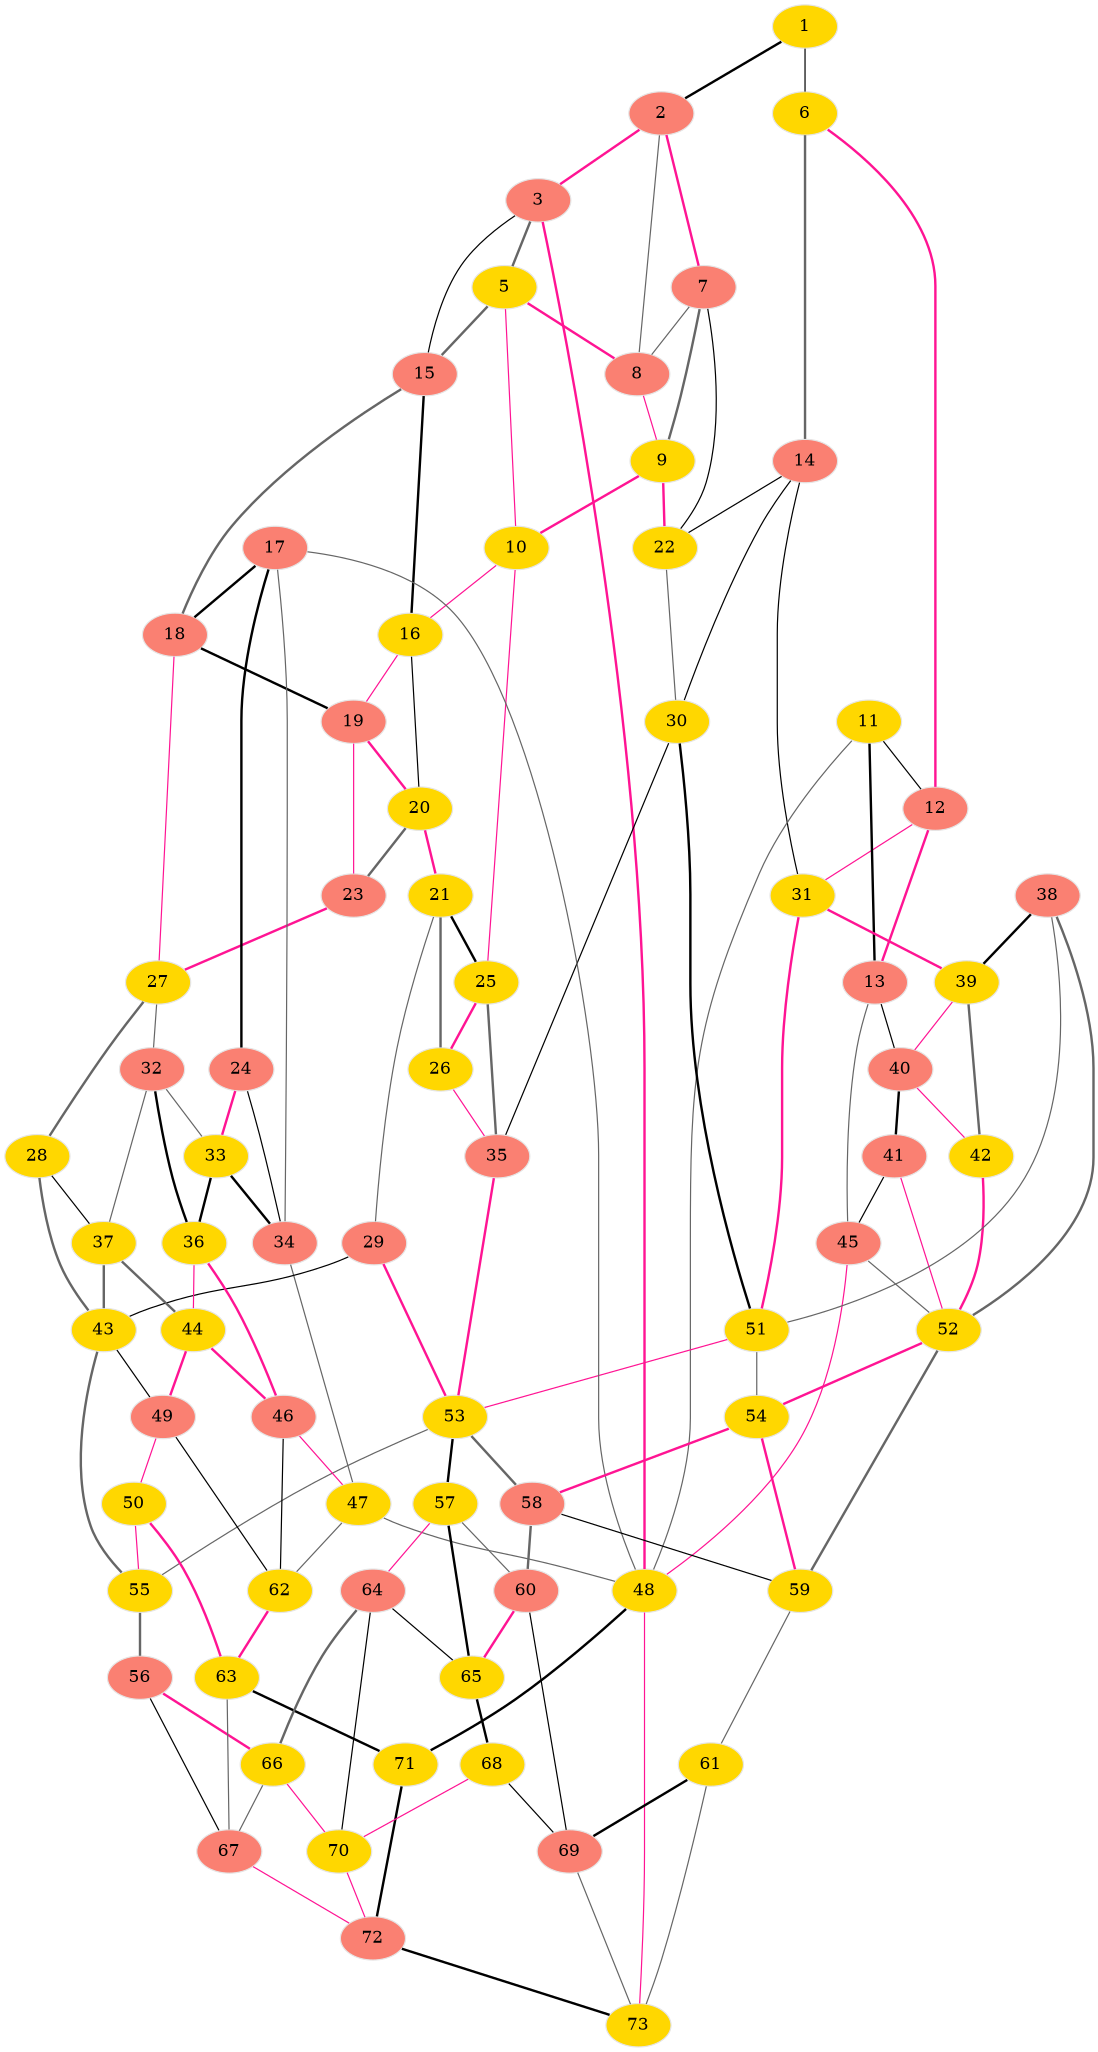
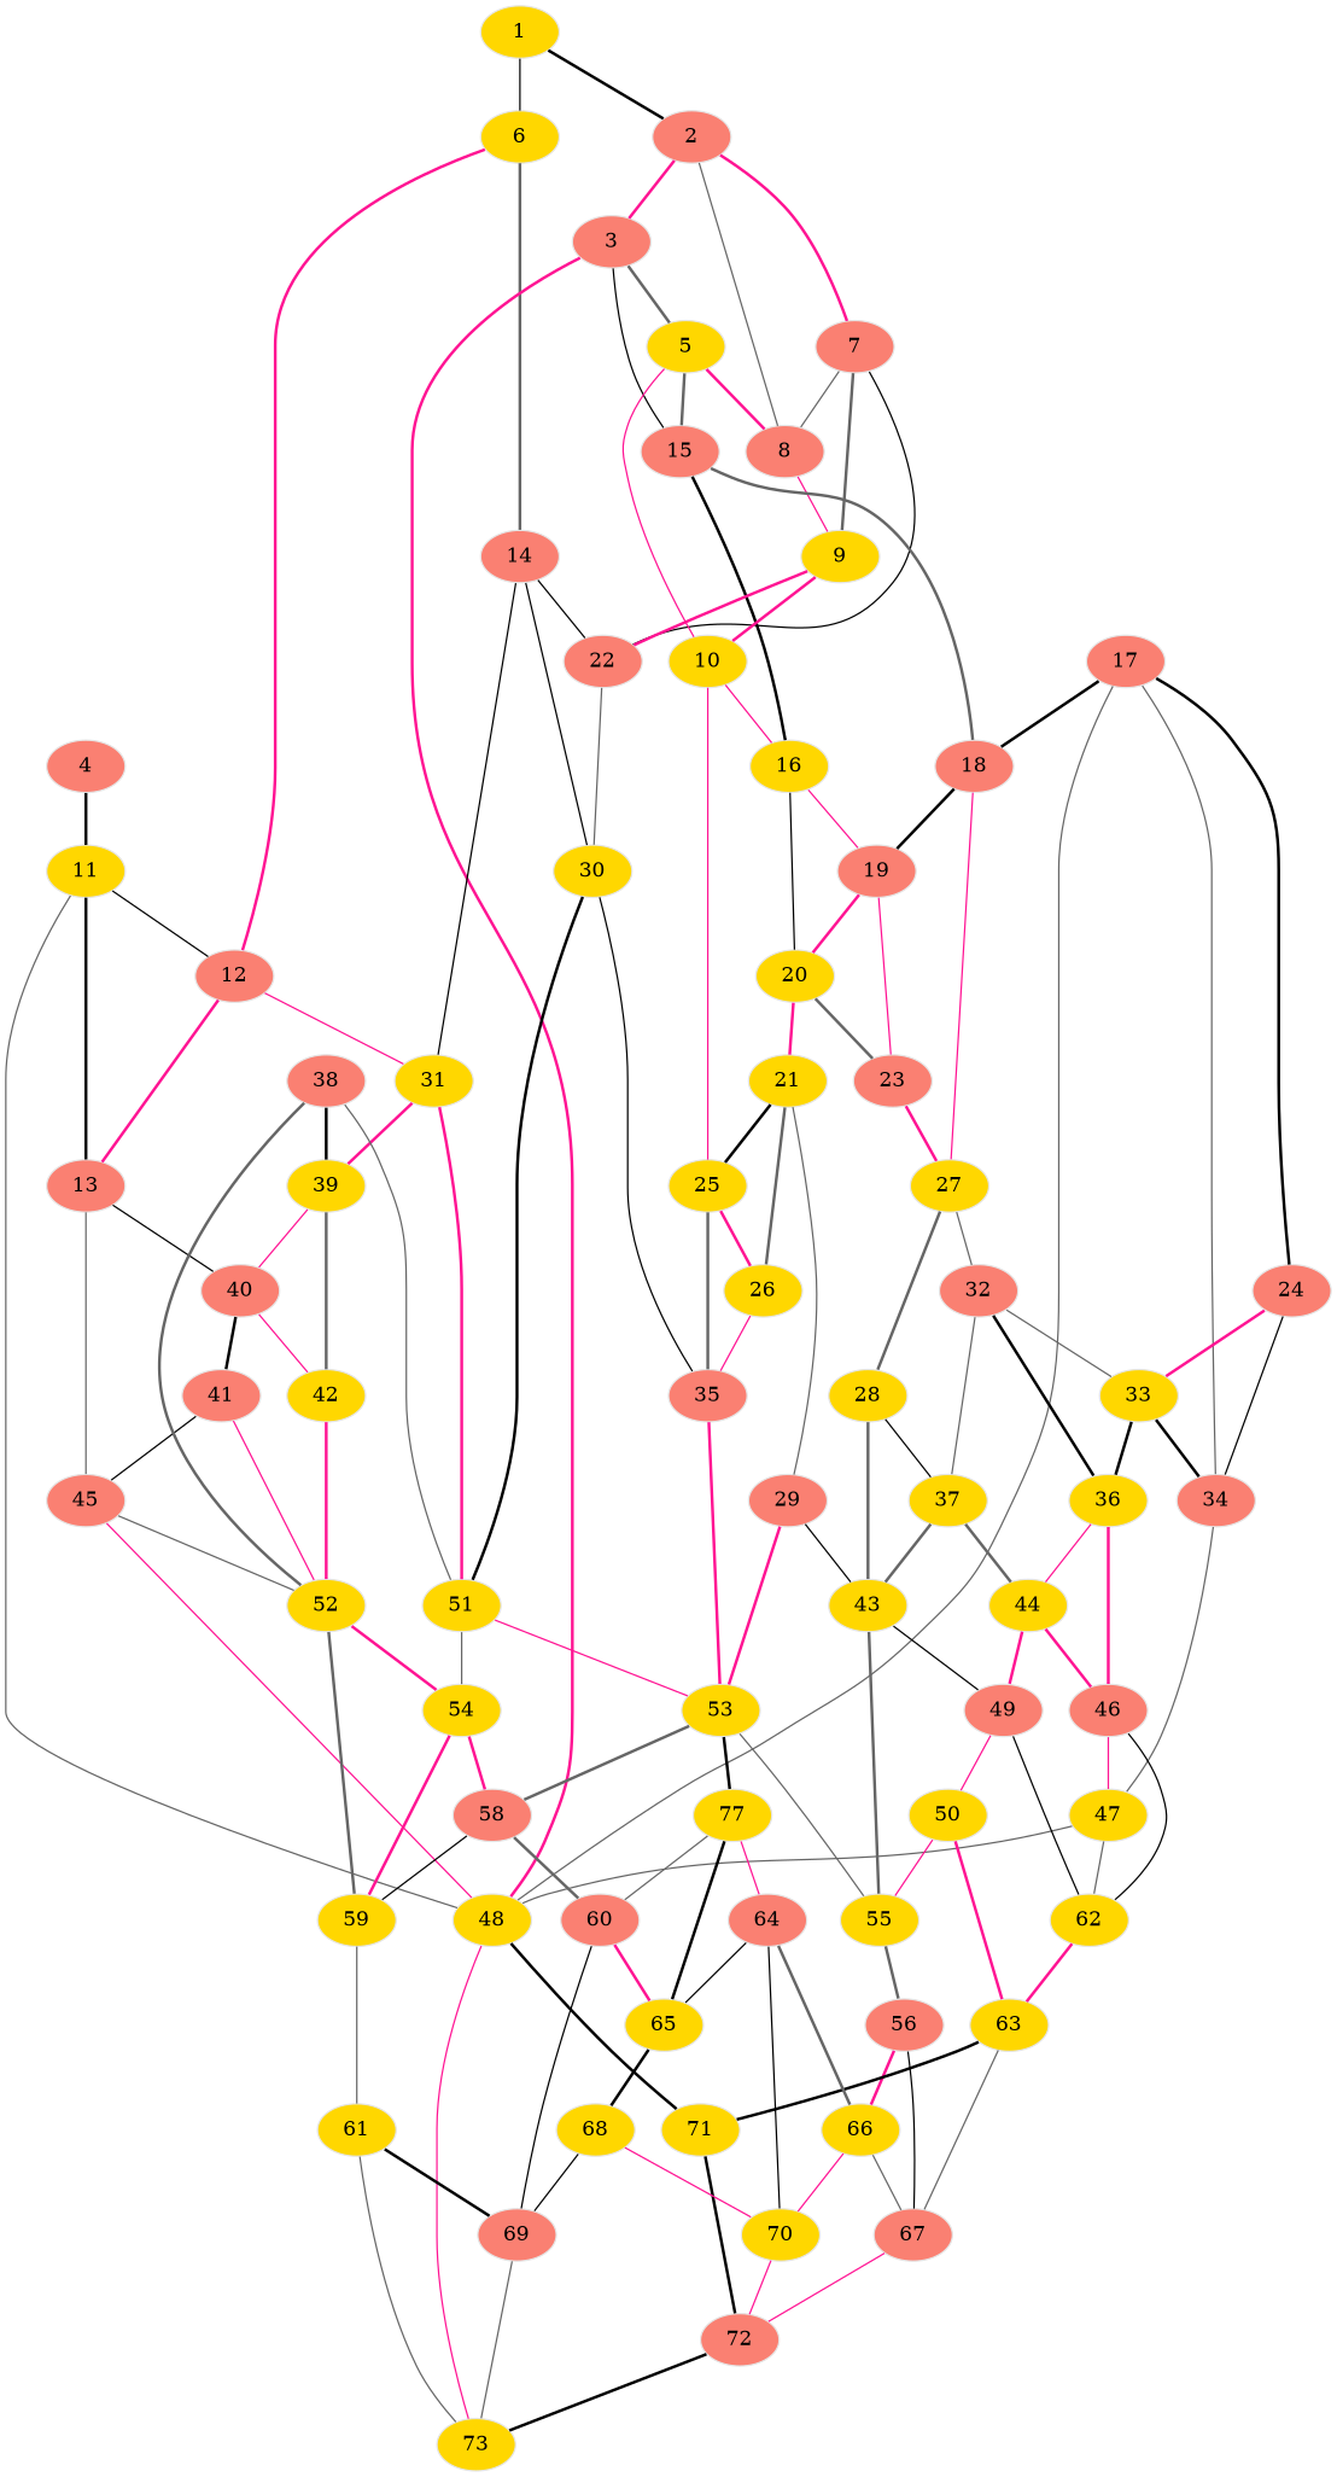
  graph {
    node [color=gray90 fillcolor=gold style=filled]
    edge [color=deeppink style=solid weight=1.0]
    2 [fillcolor=salmon]
    1
    6
    3 [fillcolor=salmon]
    7 [fillcolor=salmon]
    8 [fillcolor=salmon]
    12 [fillcolor=salmon]
    14 [fillcolor=salmon]
    5
    15 [fillcolor=salmon]
    48
    9
-   22
+   22 [fillcolor=salmon]
    10
    16
    18 [fillcolor=salmon]
    71
    73
+   4 [fillcolor=salmon]
    11
    13 [fillcolor=salmon]
    25
    31
    30
    19 [fillcolor=salmon]
    20
    26
    35 [fillcolor=salmon]
    40 [fillcolor=salmon]
    45 [fillcolor=salmon]
    51
    39
    42
    41 [fillcolor=salmon]
    52
    27
    23 [fillcolor=salmon]
    21
    17 [fillcolor=salmon]
    24 [fillcolor=salmon]
    34 [fillcolor=salmon]
    33
    47
    28
    32 [fillcolor=salmon]
    29 [fillcolor=salmon]
    43
    53
    36
    37
    44
    49 [fillcolor=salmon]
    55
-   57
+   57 [label=77]
    58 [fillcolor=salmon]
    54
    46 [fillcolor=salmon]
    62
    38 [fillcolor=salmon]
    59
    50
    56 [fillcolor=salmon]
    63
    72 [fillcolor=salmon]
    67 [fillcolor=salmon]
    61
    60 [fillcolor=salmon]
    64 [fillcolor=salmon]
    65
    66
    70
    69 [fillcolor=salmon]
    68
    2 -- 3 [style=bold]
    2 -- 7 [style=bold]
    2 -- 8 [color=gray40]
    1 -- 2 [color=black style=bold]
    1 -- 6 [color=black weight=2.0]
    6 -- 12 [style=bold]
    6 -- 14 [color=gray40 style=bold]
    3 -- 5 [color=gray40 style=bold]
    3 -- 15 [color=black]
    3 -- 48 [style=bold]
    7 -- 8 [color=gray40]
    7 -- 9 [color=gray40 style=bold]
    7 -- 22 [color=black]
    8 -- 9
    12 -- 13 [style=bold]
    12 -- 31
    14 -- 22 [color=black]
    14 -- 31 [color=black]
    14 -- 30 [color=black]
    5 -- 8 [style=bold]
    5 -- 15 [color=gray40 style=bold]
    5 -- 10
    15 -- 16 [color=black style=bold]
    15 -- 18 [color=gray40 style=bold]
    48 -- 71 [color=black style=bold]
    48 -- 73
    9 -- 22 [style=bold]
    9 -- 10 [style=bold]
    22 -- 30 [color=gray40]
    10 -- 16
    10 -- 25
    16 -- 19
    16 -- 20 [color=black]
    18 -- 19 [color=black style=bold]
    18 -- 27
    71 -- 72 [color=black style=bold]
+   4 -- 11 [color=black style=bold]
    11 -- 12 [color=black]
    11 -- 48 [color=gray40]
    11 -- 13 [color=black style=bold]
    13 -- 40 [color=black]
    13 -- 45 [color=gray40]
    25 -- 26 [style=bold]
    25 -- 35 [color=gray40 style=bold]
    31 -- 51 [style=bold]
    31 -- 39 [style=bold]
    30 -- 35 [color=black]
    30 -- 51 [color=black style=bold]
    19 -- 20 [style=bold]
    19 -- 23
    20 -- 23 [color=gray40 style=bold]
    20 -- 21 [style=bold]
    26 -- 35
    35 -- 53 [style=bold]
    40 -- 42
    40 -- 41 [color=black style=bold]
    45 -- 48
    45 -- 52 [color=gray40]
    51 -- 53
    51 -- 54 [color=gray40 weight=2.0]
    39 -- 40
    39 -- 42 [color=gray40 style=bold]
    42 -- 52 [style=bold]
    41 -- 45 [color=black]
    41 -- 52
    52 -- 54 [style=bold]
    52 -- 59 [color=gray40 style=bold]
    27 -- 28 [color=gray40 style=bold]
    27 -- 32 [color=gray40]
    23 -- 27 [style=bold]
    21 -- 25 [color=black style=bold]
    21 -- 26 [color=gray40 style=bold]
    21 -- 29 [color=gray40]
    17 -- 48 [color=gray40]
    17 -- 18 [color=black style=bold]
    17 -- 24 [color=black style=bold]
    17 -- 34 [color=gray40]
    24 -- 34 [color=black]
    24 -- 33 [style=bold]
    34 -- 47 [color=gray40]
    33 -- 34 [color=black style=bold]
    33 -- 36 [color=black style=bold]
    47 -- 48 [color=gray40]
    47 -- 62 [color=gray40]
    28 -- 43 [color=gray40 style=bold]
    28 -- 37 [color=black]
    32 -- 33 [color=gray40]
    32 -- 36 [color=black style=bold]
    32 -- 37 [color=gray40]
    29 -- 43 [color=black]
    29 -- 53 [style=bold]
    43 -- 49 [color=black]
    43 -- 55 [color=gray40 style=bold]
    53 -- 55 [color=gray40]
    53 -- 57 [color=black style=bold]
    53 -- 58 [color=gray40 style=bold]
    36 -- 44
    36 -- 46 [style=bold]
    37 -- 43 [color=gray40 style=bold]
    37 -- 44 [color=gray40 style=bold]
    44 -- 49 [style=bold]
    44 -- 46 [style=bold]
    49 -- 62 [color=black]
    49 -- 50
    55 -- 56 [color=gray40 style=bold]
    57 -- 60 [color=gray40]
    57 -- 64
    57 -- 65 [color=black style=bold]
    58 -- 59 [color=black]
    58 -- 60 [color=gray40 style=bold]
    54 -- 58 [style=bold]
    54 -- 59 [style=bold]
    46 -- 47
    46 -- 62 [color=black]
    62 -- 63 [style=bold]
    38 -- 51 [color=gray40]
    38 -- 39 [color=black style=bold]
    38 -- 52 [color=gray40 style=bold]
    59 -- 61 [color=gray40]
    50 -- 55
    50 -- 63 [style=bold]
    56 -- 67 [color=black]
    56 -- 66 [style=bold]
    63 -- 71 [color=black style=bold]
    63 -- 67 [color=gray40]
    72 -- 73 [color=black style=bold]
    67 -- 72
    61 -- 73 [color=gray40]
    61 -- 69 [color=black style=bold]
    60 -- 65 [style=bold]
    60 -- 69 [color=black]
    64 -- 65 [color=black]
    64 -- 66 [color=gray40 style=bold]
    64 -- 70 [color=black]
    65 -- 68 [color=black style=bold]
    66 -- 67 [color=gray40]
    66 -- 70
    70 -- 72
    69 -- 73 [color=gray40]
    68 -- 70
    68 -- 69 [color=black]
  }
